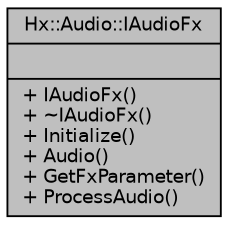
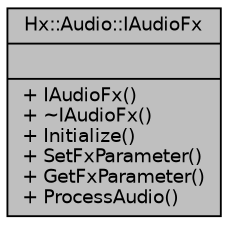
  digraph {
-   n1 [color=black fillcolor=grey75 fontcolor=black fontname=Helvetica fontsize=10 height=0.2 label="{Hx::Audio::IAudioFx\n||+ IAudioFx()\l+ ~IAudioFx()\l+ Initialize()\l+ Audio()\l+ GetFxParameter()\l+ ProcessAudio()\l}" shape=record style=filled width=0.4]
+   n1 [color=black fillcolor=grey75 fontcolor=black fontname=Helvetica fontsize=10 height=0.2 label="{Hx::Audio::IAudioFx\n||+ IAudioFx()\l+ ~IAudioFx()\l+ Initialize()\l+ SetFxParameter()\l+ GetFxParameter()\l+ ProcessAudio()\l}" shape=record style=filled width=0.4]
  }
